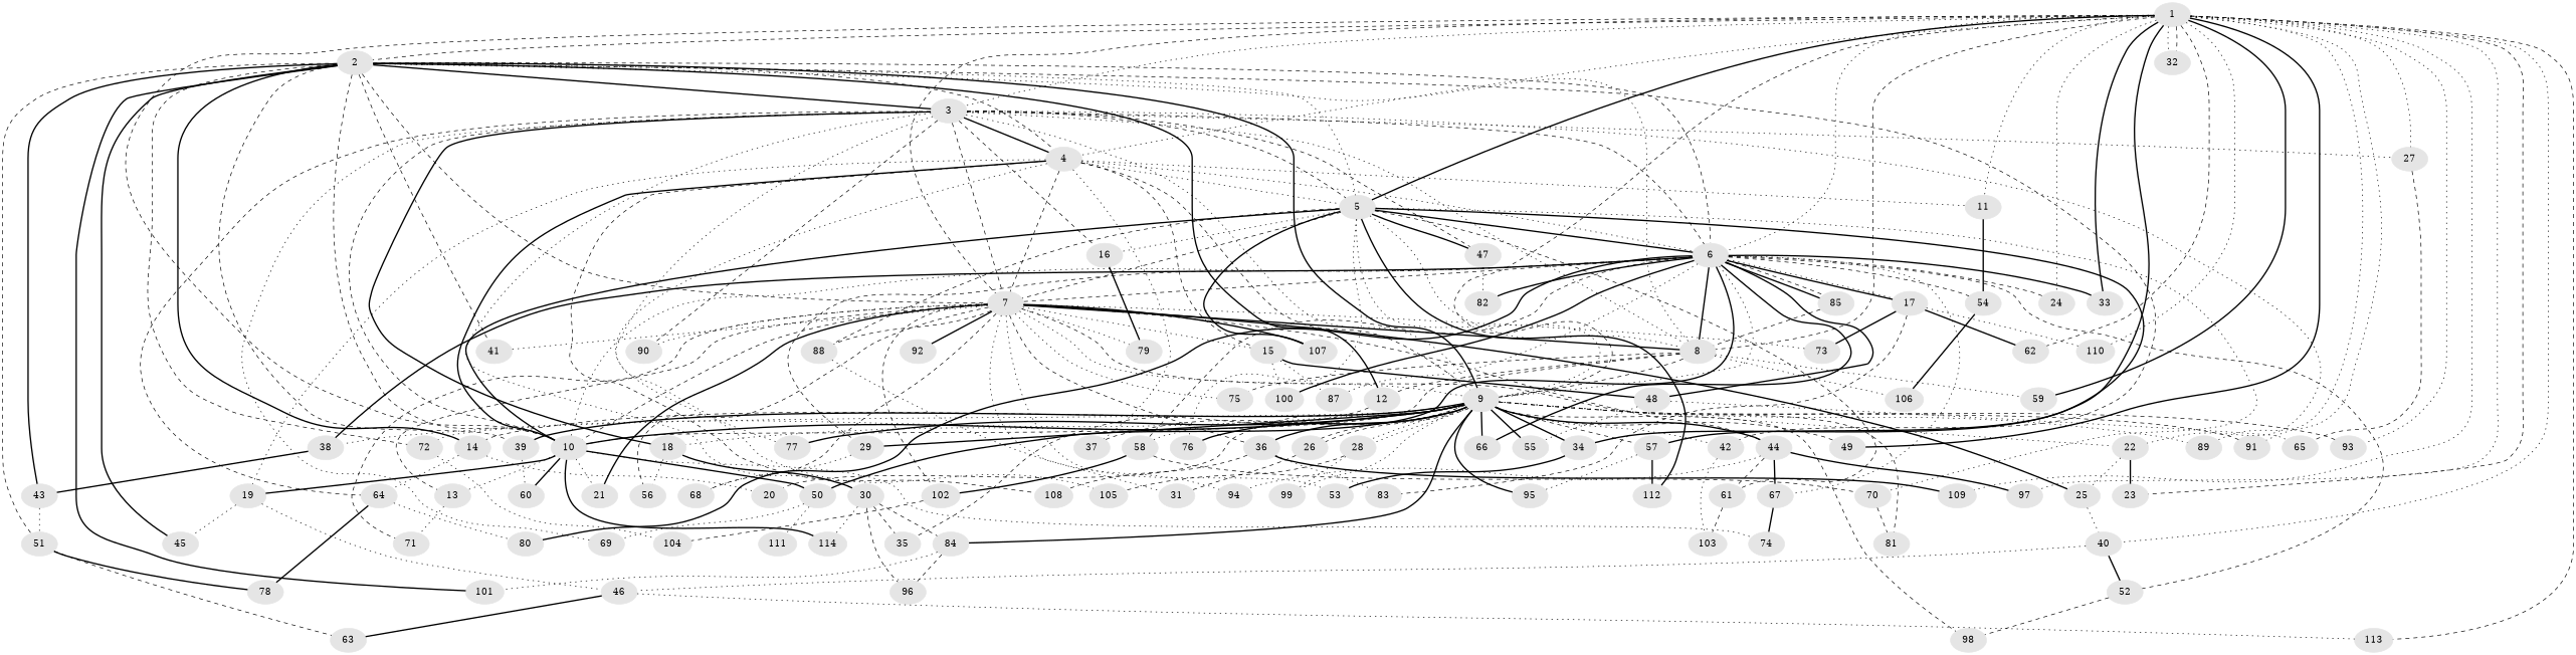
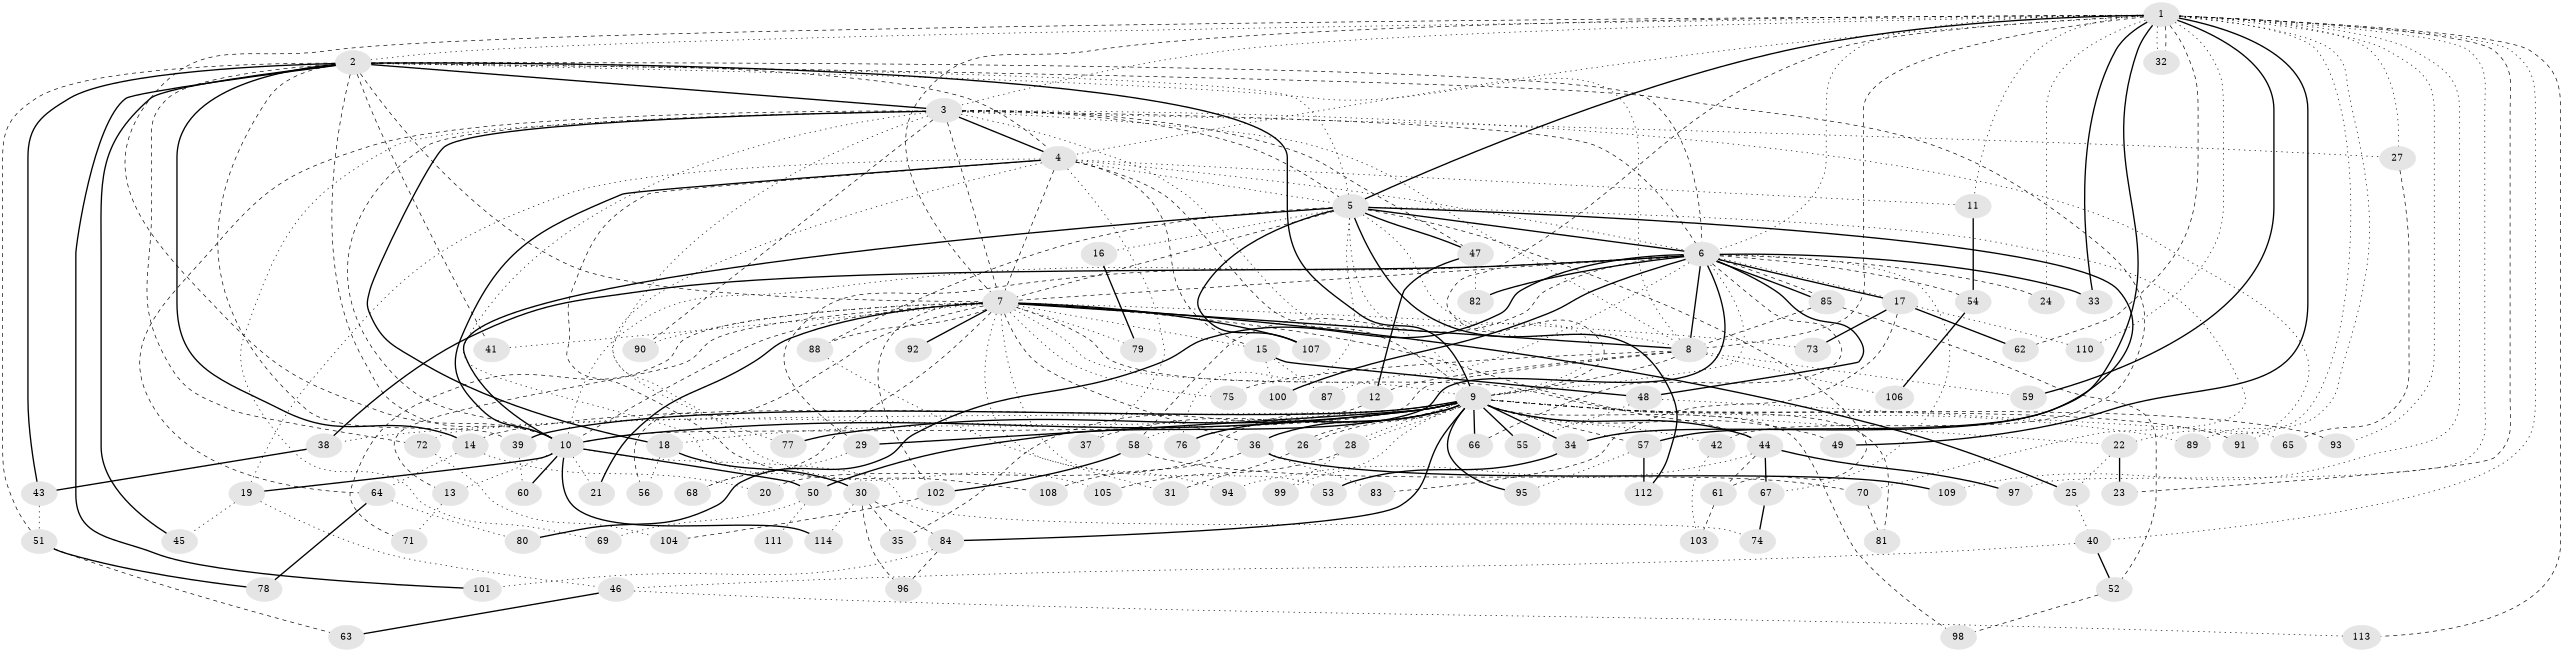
  graph {
    node [color=gray90 style=filled]
    edge [style=dotted]
    1
    2
    3
    4
    5
    6
    7
    8
    9
    10
    11
    23
    24
    27
    32
    33
    34
    40
    49
    59
    62
    89
    91
    93
    97
    109
    110
    113
    12
    14
    39
    41
    42
    43
    45
    51
    72
    101
    16
    18
    22
    30
    47
    64
    69
    77
    90
    15
    19
    37
    105
    108
    57
    61
    70
    76
    88
    107
    112
    17
    29
    38
    48
    50
    52
    54
    58
    66
    67
    80
    82
    85
    87
    100
    92
    13
    21
    25
    31
    36
    44
    53
    56
    68
    71
    73
    75
    79
    81
    102
    106
    20
    26
    28
    55
    84
    95
    98
    99
    60
    74
    114
    65
    46
    35
    103
    63
    78
    104
    96
    94
    83
    111
-   1 -- 2 [style=dashed]
+   1 -- 2
    1 -- 3
    1 -- 4
    1 -- 5 [style=bold]
    1 -- 6
    1 -- 7 [style=dashed]
    1 -- 8 [style=dashed]
    1 -- 9 [style=dashed]
    1 -- 10 [style=dashed]
    1 -- 11
    1 -- 23 [style=dashed]
    1 -- 24
    1 -- 27
    1 -- 32
    1 -- 32 [style=dashed]
    1 -- 33 [style=bold]
    1 -- 34 [style=bold]
    1 -- 40
    1 -- 49 [style=bold]
    1 -- 59 [style=bold]
    1 -- 62 [style=dashed]
    1 -- 89
    1 -- 91
    1 -- 93
    1 -- 97
    1 -- 109
    1 -- 110
    1 -- 113 [style=dashed]
    2 -- 3 [style=bold]
    2 -- 4 [style=dashed]
    2 -- 5
    2 -- 6 [style=dashed]
    2 -- 7 [style=dashed]
    2 -- 8
    2 -- 9 [style=bold]
    2 -- 10 [style=dashed]
-   2 -- 12 [style=bold]
+   47 -- 12 [style=bold]
    2 -- 14 [style=bold]
    2 -- 39 [style=dashed]
    2 -- 41 [style=dashed]
    2 -- 42 [style=dashed]
    2 -- 43 [style=bold]
    2 -- 45 [style=bold]
    2 -- 51 [style=dashed]
    2 -- 72 [style=dashed]
    2 -- 101 [style=bold]
    3 -- 4 [style=bold]
    3 -- 5 [style=dashed]
    3 -- 6 [style=dashed]
    3 -- 7 [style=dashed]
    3 -- 8
    3 -- 9
    3 -- 10 [style=dashed]
    3 -- 27
-   3 -- 16 [style=dashed]
    3 -- 18 [style=bold]
    3 -- 22
    3 -- 30
    3 -- 47 [style=dashed]
    3 -- 64 [style=dashed]
    3 -- 69
    3 -- 77
    3 -- 90 [style=dashed]
    4 -- 5
    4 -- 6
    4 -- 7 [style=dashed]
    4 -- 9 [style=dashed]
    4 -- 10 [style=bold]
    4 -- 11
    4 -- 15 [style=dashed]
    4 -- 19
    4 -- 37
    4 -- 105
    4 -- 108 [style=dashed]
    5 -- 6 [style=bold]
    5 -- 7 [style=dashed]
    5 -- 8
    5 -- 9
    5 -- 10 [style=bold]
    5 -- 16
    5 -- 47 [style=bold]
    5 -- 57 [style=bold]
    5 -- 61 [style=dashed]
    5 -- 70
    5 -- 76
    5 -- 88 [style=dashed]
    5 -- 107 [style=bold]
    5 -- 112 [style=bold]
    6 -- 7 [style=dashed]
    6 -- 8 [style=bold]
    6 -- 9
    6 -- 10
    6 -- 24 [style=dashed]
    6 -- 33 [style=bold]
    6 -- 17 [style=bold]
    6 -- 17
    6 -- 29 [style=dashed]
    6 -- 38 [style=bold]
    6 -- 48 [style=bold]
    6 -- 50 [style=bold]
-   6 -- 52 [style=dashed]
+   85 -- 52 [style=dashed]
    6 -- 54 [style=dashed]
    6 -- 58 [style=dashed]
-   6 -- 66 [style=bold]
+   6 -- 66 [style=dashed]
    6 -- 67
    6 -- 80 [style=bold]
    6 -- 82 [style=bold]
    6 -- 85 [style=bold]
    6 -- 85 [style=dashed]
    6 -- 87
    6 -- 100 [style=bold]
    7 -- 8 [style=bold]
    7 -- 9
    7 -- 10 [style=dashed]
    7 -- 41
    7 -- 90
    7 -- 15
    7 -- 88 [style=dashed]
    7 -- 107 [style=bold]
    7 -- 92 [style=bold]
    7 -- 13 [style=dashed]
    7 -- 21 [style=bold]
    7 -- 25 [style=bold]
    7 -- 31
    7 -- 36 [style=dashed]
    7 -- 44 [style=dashed]
    7 -- 53
    7 -- 56 [style=dashed]
    7 -- 68 [style=dashed]
    7 -- 71 [style=dashed]
    7 -- 73
    7 -- 75
    7 -- 79
    7 -- 81 [style=dashed]
    7 -- 102 [style=dashed]
    8 -- 9 [style=dashed]
    8 -- 10 [style=dashed]
    8 -- 59
    8 -- 12 [style=dashed]
    8 -- 75 [style=dashed]
    8 -- 106
    9 -- 10 [style=bold]
    9 -- 34 [style=bold]
    9 -- 49 [style=dashed]
    9 -- 89
    9 -- 91 [style=dashed]
    9 -- 93 [style=dashed]
    9 -- 14 [style=dashed]
    9 -- 39 [style=bold]
    9 -- 42
    9 -- 72
    9 -- 18
    9 -- 22
    9 -- 77 [style=bold]
    9 -- 37 [style=dashed]
    9 -- 57 [style=dashed]
    9 -- 76 [style=bold]
    9 -- 29 [style=bold]
    9 -- 38
    9 -- 58
    9 -- 66 [style=bold]
    9 -- 36 [style=bold]
    9 -- 44 [style=bold]
    9 -- 20 [style=dashed]
    9 -- 26 [style=dashed]
    9 -- 26 [style=dashed]
    9 -- 28
    9 -- 28
    9 -- 55 [style=bold]
    9 -- 84 [style=bold]
    9 -- 95 [style=bold]
    9 -- 98 [style=dashed]
    9 -- 99
    10 -- 19 [style=bold]
    10 -- 50 [style=bold]
    10 -- 13
    10 -- 21
    10 -- 60 [style=bold]
    10 -- 74
    10 -- 114 [style=bold]
    11 -- 54 [style=bold]
    27 -- 65 [style=dashed]
    34 -- 53 [style=bold]
    40 -- 52 [style=bold]
    40 -- 46
    12 -- 35 [style=dashed]
    14 -- 64
    14 -- 20
    39 -- 60
    42 -- 103
    43 -- 51
    51 -- 63 [style=dashed]
    51 -- 78 [style=bold]
    72 -- 104
    16 -- 79 [style=bold]
    18 -- 30 [style=bold]
    18 -- 56
    22 -- 23 [style=bold]
    22 -- 25
    30 -- 84 [style=dashed]
    30 -- 114
    30 -- 35 [style=dashed]
    30 -- 96 [style=dashed]
    47 -- 82
    64 -- 80
    64 -- 78 [style=bold]
    15 -- 48 [style=bold]
    15 -- 87
    15 -- 100
    19 -- 45
    19 -- 46
    57 -- 112 [style=bold]
    57 -- 95
    61 -- 103 [style=dashed]
    70 -- 81 [style=dashed]
    88 -- 94
    17 -- 62 [style=bold]
    17 -- 110
    17 -- 73 [style=bold]
    17 -- 83 [style=dashed]
    29 -- 68
    38 -- 43 [style=bold]
    48 -- 55
    48 -- 65
    50 -- 69
    50 -- 111
    52 -- 98 [style=dashed]
    54 -- 106 [style=bold]
    58 -- 70 [style=dashed]
    58 -- 102 [style=bold]
    67 -- 74 [style=bold]
    85 -- 8 [style=dashed]
    13 -- 71
    25 -- 40
    36 -- 109 [style=bold]
    36 -- 108 [style=dashed]
    36 -- 83
    44 -- 97 [style=bold]
    44 -- 61 [style=dashed]
    44 -- 67 [style=bold]
    44 -- 94
    102 -- 104 [style=dashed]
    26 -- 31 [style=dashed]
    28 -- 105 [style=dashed]
    28 -- 99
    84 -- 101
    84 -- 96 [style=dashed]
    46 -- 113
    46 -- 63 [style=bold]
  }
